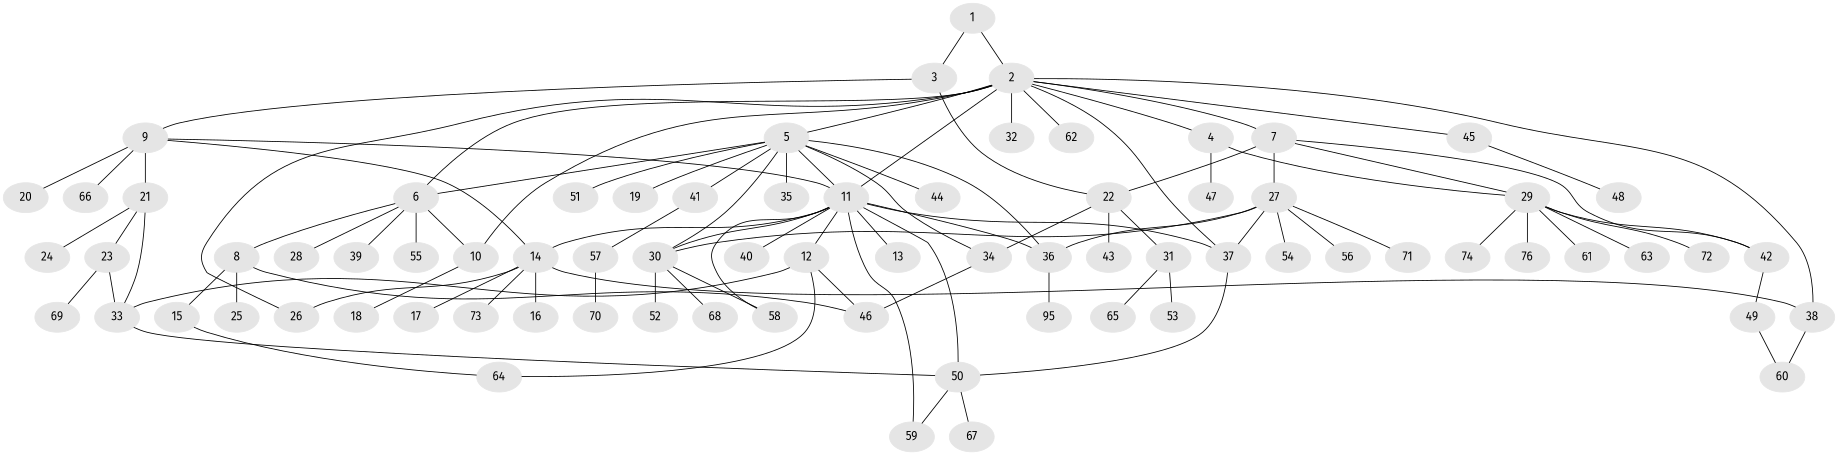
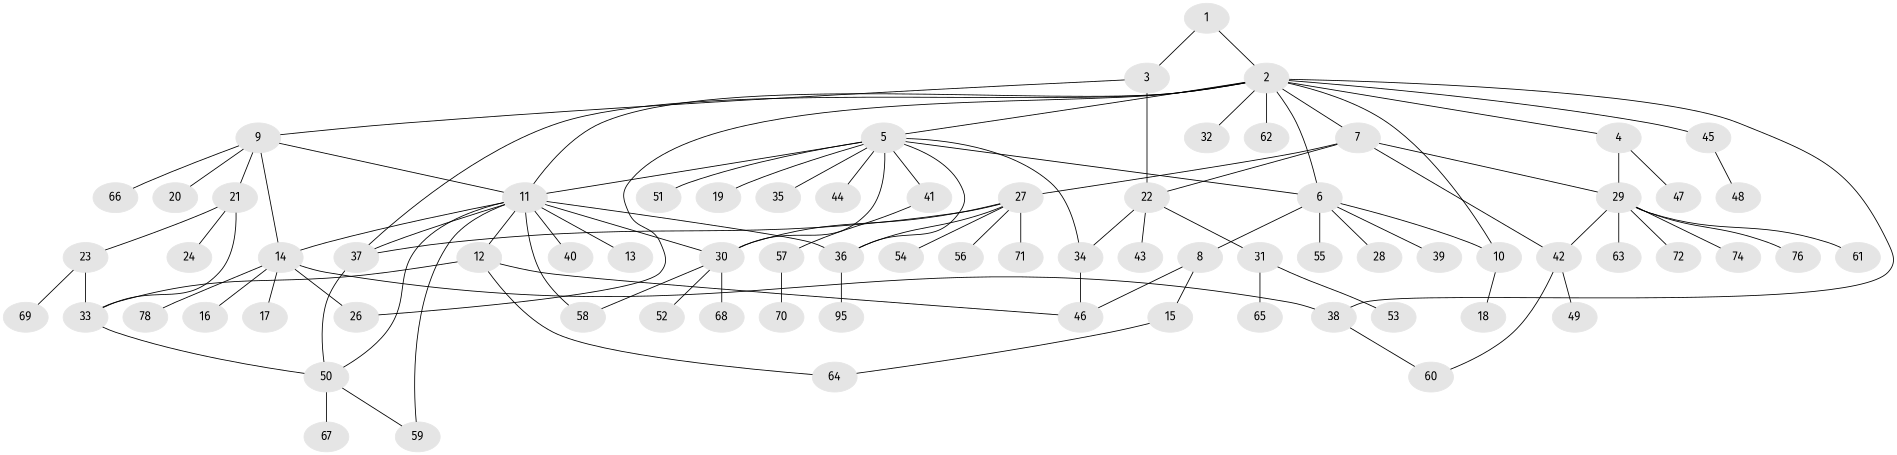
  graph {
    fontname="Fira Sans"
    node [color=gray90 fontname="Fira Sans" style=filled]
    edge [fontname="Fira Sans"]
    1
    2
    3
    4
    5
    6
    7
    10
    11
    26
    32
    37
    38
    45
    62
    9
    22
    29
    47
    19
    30
    35
    36
    41
    44
    51
    34
    8
    28
    39
    55
    27
    42
    18
    14
    12
    13
    40
    50
    58
    59
    60
    48
    20
    21
    66
    31
    43
    61
    63
    72
    74
    76
    52
    68
    n56 [label=95]
    57
    15
-   25
    46
    54
    56
    71
    49
    64
    16
    17
-   73
+   73 [label=78]
    33
    23
    24
    67
    69
    53
    65
    70
    1 -- 2
    1 -- 3
    2 -- 4
    2 -- 5
    2 -- 6
    2 -- 7
    2 -- 10
    2 -- 11
    2 -- 26
    2 -- 32
    2 -- 37
    2 -- 38
    2 -- 45
    2 -- 62
    3 -- 9
    3 -- 22
    4 -- 29
    4 -- 47
    5 -- 6
    5 -- 11
    5 -- 19
    5 -- 30
    5 -- 35
    5 -- 36
    5 -- 41
    5 -- 44
    5 -- 51
    5 -- 34
    6 -- 10
    6 -- 8
    6 -- 28
    6 -- 39
    6 -- 55
    7 -- 22
    7 -- 29
    7 -- 27
    7 -- 42
    10 -- 18
    11 -- 37
    11 -- 30
    11 -- 36
    11 -- 14
    11 -- 12
    11 -- 13
    11 -- 40
    11 -- 50
    11 -- 58
    11 -- 59
    37 -- 50
    38 -- 60
    45 -- 48
    9 -- 11
    9 -- 14
    9 -- 20
    9 -- 21
    9 -- 66
    22 -- 34
    22 -- 31
    22 -- 43
    29 -- 42
    29 -- 61
    29 -- 63
    29 -- 72
    29 -- 74
    29 -- 76
    30 -- 58
    30 -- 52
    30 -- 68
    36 -- n56
    41 -- 57
    34 -- 46
    8 -- 15
-   8 -- 25
    8 -- 46
    27 -- 37
    27 -- 30
    27 -- 36
    27 -- 54
    27 -- 56
    27 -- 71
    42 -- 49
    14 -- 26
    14 -- 38
    14 -- 16
    14 -- 17
    14 -- 73
    12 -- 46
    12 -- 64
    12 -- 33
    50 -- 59
    50 -- 67
    21 -- 33
    21 -- 23
    21 -- 24
    31 -- 53
    31 -- 65
    57 -- 70
    15 -- 64
-   49 -- 60
+   42 -- 60
    33 -- 50
    23 -- 33
    23 -- 69
  }
